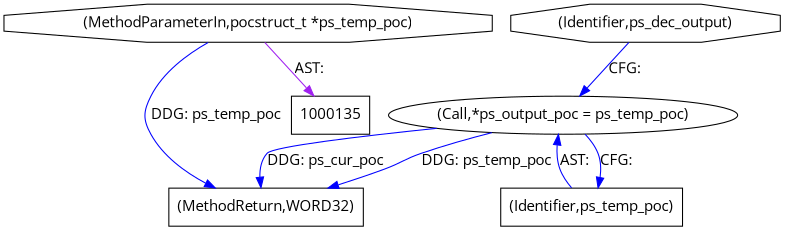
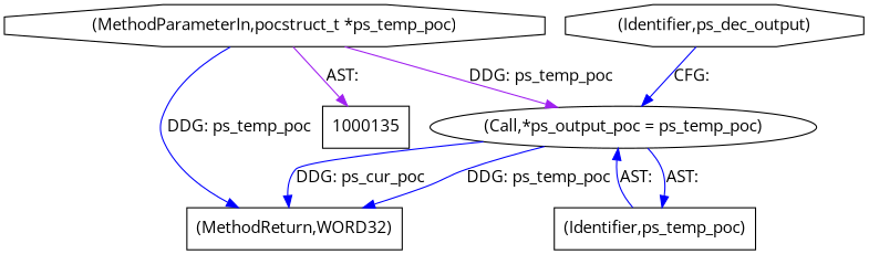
  digraph {
    fontname="Open Sans"
    node [fontname="Open Sans" shape=box]
    edge [color=blue fontname="Open Sans"]
    n1 [label="(Call,*ps_output_poc = ps_temp_poc)" shape=ellipse]
    n2 [label="(Identifier,ps_temp_poc)"]
    n3 [label="(MethodReturn,WORD32)"]
    n4 [label="(MethodParameterIn,pocstruct_t *ps_temp_poc)" shape=octagon]
    1000135
    n6 [label="(Identifier,ps_dec_output)" shape=octagon]
-   n1 -> n2 [label="CFG: "]
+   n1 -> n2 [label="AST: "]
    n1 -> n3 [label="DDG: ps_cur_poc"]
    n1 -> n3 [label="DDG: ps_temp_poc"]
    n2 -> n1 [label="AST: "]
+   n4 -> n1 [color=purple label="DDG: ps_temp_poc"]
    n4 -> n3 [label="DDG: ps_temp_poc"]
    n4 -> 1000135 [color=purple label="AST: "]
    n6 -> n1 [label="CFG: "]
  }
